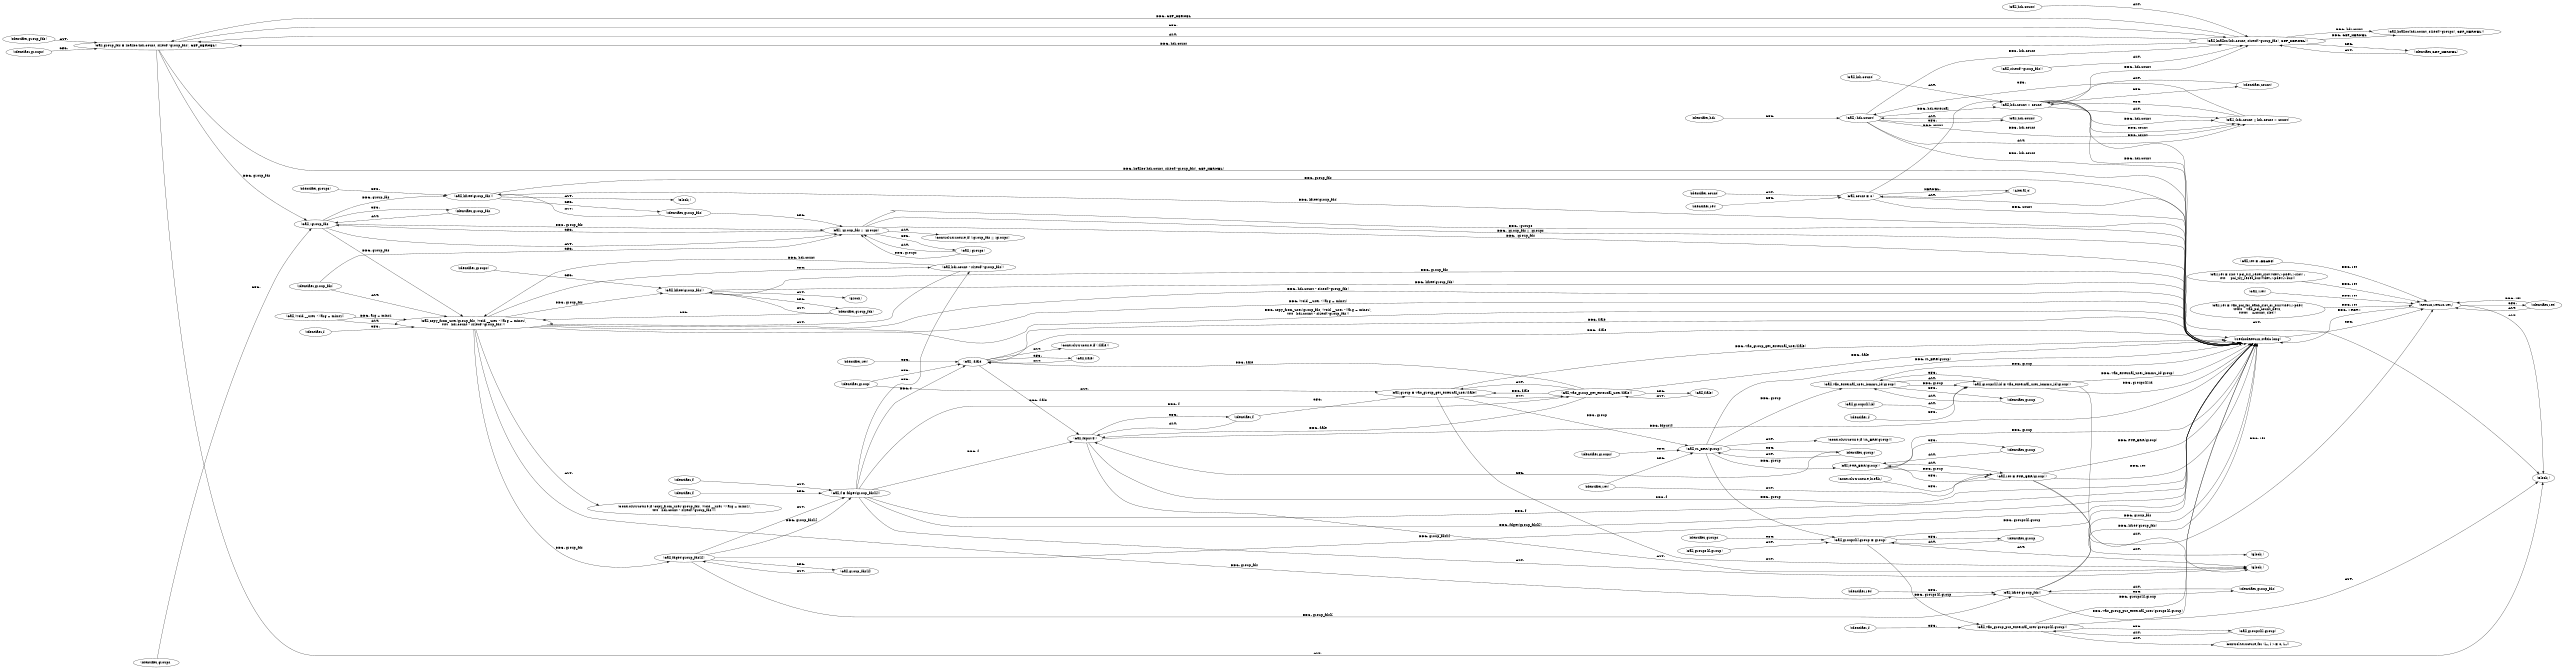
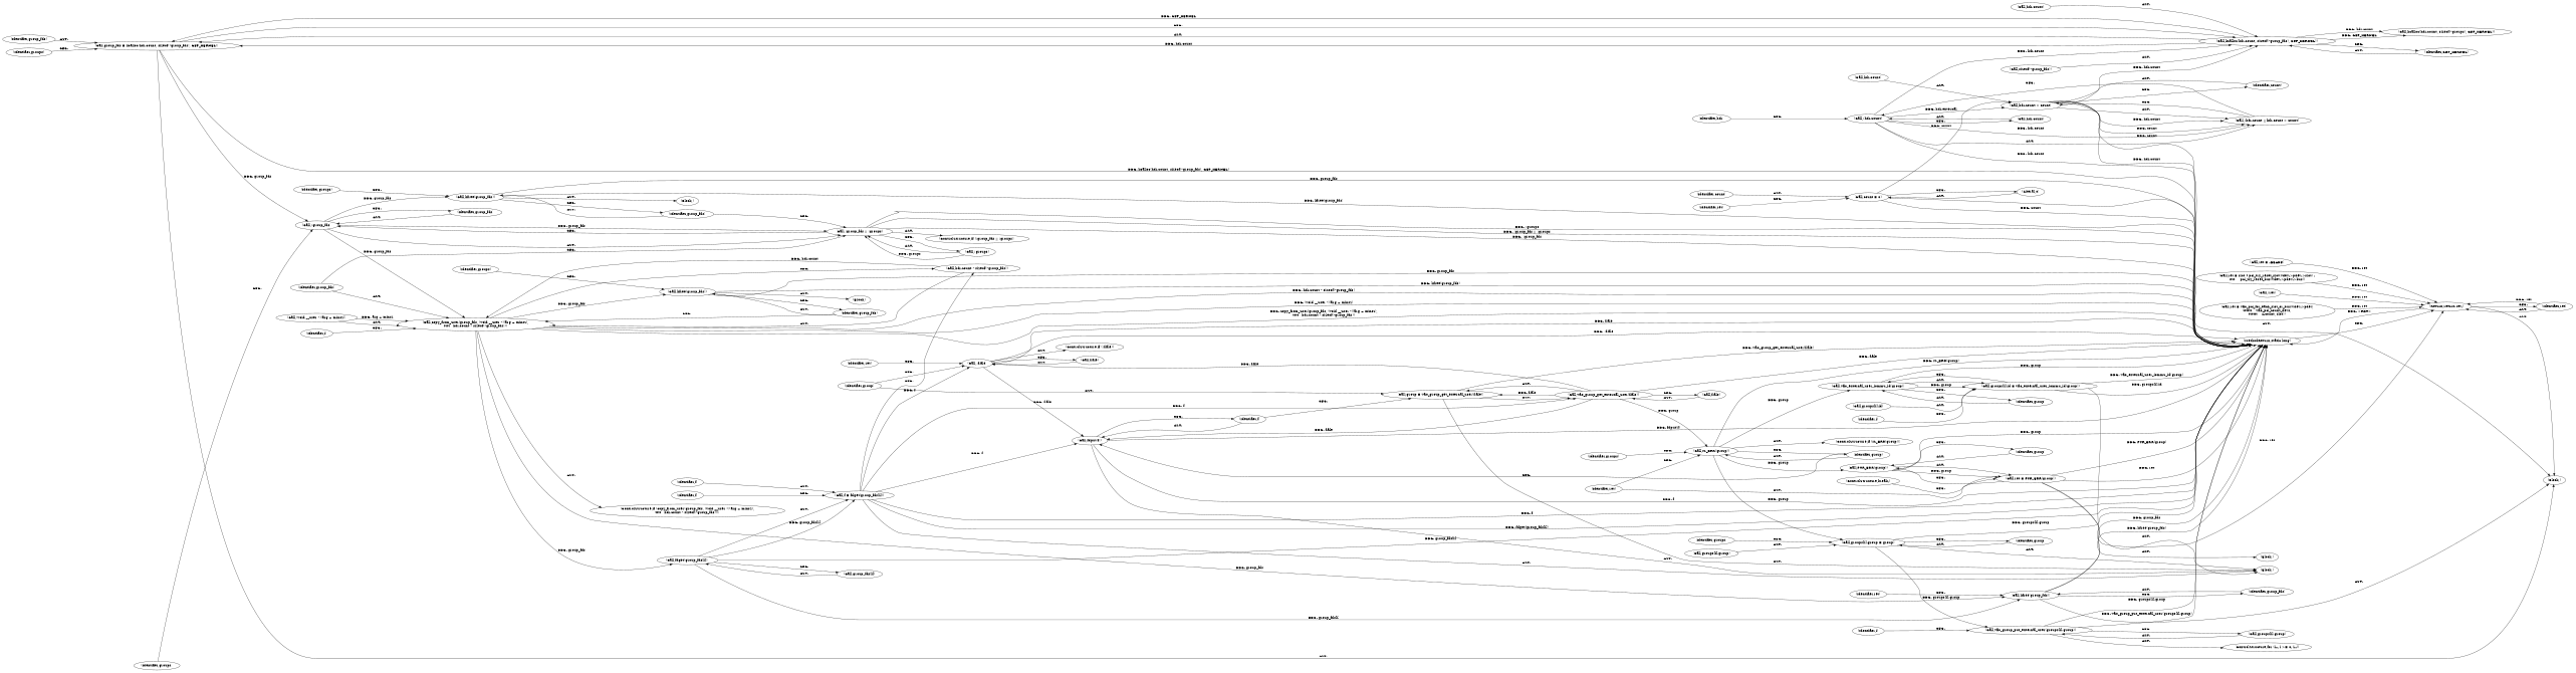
  digraph {
    rankdir=LR
    n1 [label="(Call,group_fds = kcalloc(hdr.count, sizeof(*group_fds), GFP_KERNEL))"]
    n2 [label="(Call,kcalloc(hdr.count, sizeof(*group_fds), GFP_KERNEL))"]
    n3 [label="(Call,!group_fds)"]
    n4 [label="(MethodReturn,static long)"]
    n5 [label="(Block,)"]
    n6 [label="(Identifier,GFP_KERNEL)"]
    n7 [label="(Call,kcalloc(hdr.count, sizeof(*groups), GFP_KERNEL))"]
    n8 [label="(Call,!group_fds || !groups)"]
    n9 [label="(Call,kfree(group_fds))"]
    n10 [label="(Call,copy_from_user(group_fds, (void __user *)(arg + minsz),\n\t\t\t\t   hdr.count * sizeof(*group_fds)))"]
    n11 [label="(Identifier,group_fds)"]
    n12 [label="(Return,return ret;)"]
    n13 [label="(Call,!hdr.count)"]
    n14 [label="(Call,hdr.count > count)"]
    n15 [label="(Call,!hdr.count || hdr.count > count)"]
    n16 [label="(Call,hdr.count)"]
    n17 [label="(Identifier,count)"]
    n18 [label="(Call,count = 0)"]
    n19 [label="(Literal,0)"]
    n20 [label="(ControlStructure,if (!group_fds || !groups))"]
    n21 [label="(Call,!groups)"]
    n22 [label="(Block,)"]
    n23 [label="(Identifier,group_fds)"]
    n24 [label="(Call,kfree(group_fds))"]
    n25 [label="(Call,fdget(group_fds[i]))"]
    n26 [label="(Call,kfree(group_fds))"]
    n27 [label="(Call,hdr.count * sizeof(*group_fds))"]
    n28 [label="(ControlStructure,if (copy_from_user(group_fds, (void __user *)(arg + minsz),\n\t\t\t\t   hdr.count * sizeof(*group_fds))))"]
    n29 [label="(Block,)"]
    n30 [label="(Identifier,group_fds)"]
    n31 [label="(Call,f = fdget(group_fds[i]))"]
    n32 [label="(Call,group_fds[i])"]
    n33 [label="(Identifier,group_fds)"]
    n34 [label="(Call,!f.file)"]
    n35 [label="(Call,vfio_group_get_external_user(f.file))"]
    n36 [label="(Call,fdput(f))"]
    n37 [label="(Block,)"]
    n38 [label="(ControlStructure,if (!f.file))"]
    n39 [label="(Call,f.file)"]
    n40 [label="(Call,group = vfio_group_get_external_user(f.file))"]
    n41 [label="(Call,f.file)"]
    n42 [label="(Identifier,f)"]
    n43 [label="(Call,IS_ERR(group))"]
    n44 [label="(Call,PTR_ERR(group))"]
    n45 [label="(Call,groups[i].group = group)"]
    n46 [label="(Call,vfio_external_user_iommu_id(group))"]
    n47 [label="(Identifier,group)"]
    n48 [label="(ControlStructure,if (IS_ERR(group)))"]
    n49 [label="(Call,ret = PTR_ERR(group))"]
    n50 [label="(Identifier,group)"]
    n51 [label="(Call,vfio_group_put_external_user(groups[i].group))"]
    n52 [label="(Identifier,group)"]
    n53 [label="(Call,groups[i].id = vfio_external_user_iommu_id(group))"]
    n54 [label="(Identifier,group)"]
    n55 [label="(Block,)"]
    n56 [label="(Identifier,ret)"]
    n57 [label="(ControlStructure,for (i--; i >= 0; i--))"]
    n58 [label="(Call,groups[i].group)"]
    n59 [label="(Identifier,i)"]
    n60 [label="(Identifier,group_fds)"]
    n61 [label="(Identifier,i)"]
    n62 [label="(Identifier,ret)"]
    n63 [label="(Call,ret = -EBADF)"]
    n64 [label="(Identifier,f)"]
    n65 [label="(Identifier,group_fds)"]
    n66 [label="(Identifier,hdr)"]
    n67 [label="(Identifier,ret)"]
    n68 [label="(Call,ret = slot ? pci_try_reset_slot(vdev->pdev->slot) :\n\t\t\t\t     pci_try_reset_bus(vdev->pdev->bus))"]
    n69 [label="(Identifier,ret)"]
    n70 [label="(Call,!ret)"]
    n71 [label="(Call,(void __user *)(arg + minsz))"]
    n72 [label="(Call,sizeof(*group_fds))"]
    n73 [label="(Identifier,groups)"]
    n74 [label="(Identifier,ret)"]
    n75 [label="(Identifier,count)"]
    n76 [label="(Identifier,group)"]
    n77 [label="(Call,groups[i].group)"]
    n78 [label="(Call,hdr.count)"]
    n79 [label="(Call,hdr.count)"]
    n80 [label="(Identifier,groups)"]
    n81 [label="(Identifier,groups)"]
    n82 [label="(Call,ret = vfio_pci_for_each_slot_or_bus(vdev->pdev,\n\t\t\t\t\t\t    vfio_pci_count_devs,\n\t\t\t\t\t\t    &count, slot))"]
    n83 [label="(ControlStructure,break;)"]
    n84 [label="(Identifier,groups)"]
    n85 [label="(Call,groups[i].id)"]
    n86 [label="(Identifier,i)"]
    n87 [label="(Identifier,groups)"]
    n88 [label="(Identifier,groups)"]
    n89 [label="(Identifier,f)"]
    n1 -> n2 [label="CFG: "]
    n1 -> n3 [label="DDG: group_fds"]
    n1 -> n4 [label="DDG: kcalloc(hdr.count, sizeof(*group_fds), GFP_KERNEL)"]
    n1 -> n5 [label="AST: "]
    n2 -> n1 [label="AST: "]
    n2 -> n1 [label="DDG: hdr.count"]
    n2 -> n1 [label="DDG: GFP_KERNEL"]
    n2 -> n6 [label="CFG: "]
    n2 -> n7 [label="DDG: hdr.count"]
    n2 -> n7 [label="DDG: GFP_KERNEL"]
    n3 -> n8 [label="AST: "]
    n3 -> n8 [label="DDG: group_fds"]
    n3 -> n9 [label="DDG: group_fds"]
    n3 -> n10 [label="DDG: group_fds"]
    n3 -> n11 [label="CFG: "]
    n4 -> n12 [label="CFG: "]
    n6 -> n2 [label="AST: "]
    n8 -> n3 [label="CFG: "]
    n8 -> n4 [label="DDG: !groups"]
    n8 -> n4 [label="DDG: !group_fds || !groups"]
    n8 -> n4 [label="DDG: !group_fds"]
    n8 -> n20 [label="AST: "]
    n8 -> n21 [label="CFG: "]
    n9 -> n4 [label="DDG: group_fds"]
    n9 -> n4 [label="DDG: kfree(group_fds)"]
    n9 -> n22 [label="AST: "]
    n9 -> n23 [label="CFG: "]
    n10 -> n4 [label="DDG: hdr.count * sizeof(*group_fds)"]
    n10 -> n4 [label="DDG: (void __user *)(arg + minsz)"]
    n10 -> n4 [label="DDG: copy_from_user(group_fds, (void __user *)(arg + minsz),\n\t\t\t\t   hdr.count * sizeof(*group_fds))"]
    n10 -> n24 [label="DDG: group_fds"]
    n10 -> n25 [label="DDG: group_fds"]
    n10 -> n26 [label="DDG: group_fds"]
    n10 -> n27 [label="CFG: "]
    n10 -> n28 [label="AST: "]
    n11 -> n3 [label="AST: "]
    n12 -> n4 [label="DDG: <RET>"]
    n12 -> n5 [label="AST: "]
    n12 -> n56 [label="CFG: "]
    n13 -> n2 [label="DDG: hdr.count"]
    n13 -> n4 [label="DDG: hdr.count"]
    n13 -> n14 [label="DDG: hdr.external"]
    n13 -> n15 [label="AST: "]
    n13 -> n15 [label="DDG: hdr.count"]
    n13 -> n16 [label="CFG: "]
    n14 -> n2 [label="DDG: hdr.count"]
    n14 -> n4 [label="DDG: count"]
    n14 -> n4 [label="DDG: hdr.count"]
    n14 -> n15 [label="AST: "]
    n14 -> n15 [label="DDG: hdr.count"]
    n14 -> n15 [label="DDG: count"]
    n14 -> n17 [label="CFG: "]
    n15 -> n13 [label="CFG: "]
    n15 -> n14 [label="CFG: "]
    n16 -> n13 [label="AST: "]
    n17 -> n14 [label="AST: "]
    n18 -> n4 [label="DDG: count"]
    n18 -> n5 [label="AST: "]
    n18 -> n14 [label="DDG: count"]
-   n18 -> n19 [label="KERNEL: "]
+   n18 -> n19 [label="CFG: "]
    n19 -> n18 [label="AST: "]
    n21 -> n8 [label="AST: "]
    n21 -> n8 [label="DDG: groups"]
    n23 -> n8 [label="CFG: "]
    n23 -> n9 [label="AST: "]
    n24 -> n4 [label="DDG: group_fds"]
    n24 -> n4 [label="DDG: kfree(group_fds)"]
    n24 -> n29 [label="AST: "]
    n24 -> n30 [label="CFG: "]
    n25 -> n4 [label="DDG: group_fds[i]"]
    n25 -> n26 [label="DDG: group_fds[i]"]
    n25 -> n31 [label="AST: "]
    n25 -> n31 [label="DDG: group_fds[i]"]
    n25 -> n32 [label="CFG: "]
    n26 -> n4 [label="DDG: group_fds"]
    n26 -> n4 [label="DDG: kfree(group_fds)"]
    n26 -> n5 [label="AST: "]
    n26 -> n33 [label="CFG: "]
    n27 -> n10 [label="AST: "]
    n27 -> n10 [label="DDG: hdr.count"]
    n30 -> n10 [label="CFG: "]
    n30 -> n24 [label="AST: "]
    n31 -> n4 [label="DDG: f"]
    n31 -> n4 [label="DDG: fdget(group_fds[i])"]
    n31 -> n27 [label="CFG: "]
    n31 -> n34 [label="DDG: f"]
    n31 -> n35 [label="DDG: f"]
    n31 -> n36 [label="DDG: f"]
    n31 -> n37 [label="AST: "]
    n32 -> n25 [label="AST: "]
    n33 -> n26 [label="AST: "]
    n34 -> n4 [label="DDG: f.file"]
    n34 -> n4 [label="DDG: !f.file"]
    n34 -> n36 [label="DDG: f.file"]
    n34 -> n38 [label="AST: "]
    n34 -> n39 [label="CFG: "]
    n35 -> n4 [label="DDG: f.file"]
    n35 -> n34 [label="DDG: f.file"]
    n35 -> n36 [label="DDG: f.file"]
    n35 -> n40 [label="AST: "]
    n35 -> n40 [label="DDG: f.file"]
    n35 -> n41 [label="CFG: "]
    n36 -> n4 [label="DDG: fdput(f)"]
    n36 -> n4 [label="DDG: f"]
    n36 -> n37 [label="AST: "]
    n36 -> n42 [label="CFG: "]
    n39 -> n34 [label="AST: "]
    n40 -> n4 [label="DDG: vfio_group_get_external_user(f.file)"]
    n40 -> n35 [label="AST: "]
    n40 -> n37 [label="AST: "]
-   n40 -> n43 [label="DDG: group"]
+   n35 -> n43 [label="DDG: group"]
    n41 -> n35 [label="AST: "]
    n42 -> n36 [label="AST: "]
    n42 -> n40 [label="CFG: "]
    n43 -> n4 [label="DDG: IS_ERR(group)"]
    n43 -> n44 [label="DDG: group"]
    n43 -> n45 [label="DDG: group"]
    n43 -> n46 [label="DDG: group"]
    n43 -> n47 [label="CFG: "]
    n43 -> n48 [label="AST: "]
    n44 -> n4 [label="DDG: group"]
    n44 -> n49 [label="AST: "]
    n44 -> n49 [label="DDG: group"]
    n44 -> n50 [label="CFG: "]
    n45 -> n4 [label="DDG: groups[i].group"]
    n45 -> n37 [label="AST: "]
    n45 -> n51 [label="DDG: groups[i].group"]
    n45 -> n52 [label="CFG: "]
    n46 -> n4 [label="DDG: group"]
    n46 -> n53 [label="AST: "]
    n46 -> n53 [label="DDG: group"]
    n46 -> n54 [label="CFG: "]
    n47 -> n36 [label="CFG: "]
    n47 -> n43 [label="AST: "]
    n49 -> n4 [label="DDG: PTR_ERR(group)"]
    n49 -> n4 [label="DDG: ret"]
    n49 -> n12 [label="DDG: ret"]
    n49 -> n44 [label="CFG: "]
    n49 -> n55 [label="AST: "]
    n50 -> n44 [label="AST: "]
    n51 -> n4 [label="DDG: groups[i].group"]
    n51 -> n4 [label="DDG: vfio_group_put_external_user(groups[i].group)"]
    n51 -> n57 [label="AST: "]
    n51 -> n58 [label="CFG: "]
    n52 -> n45 [label="AST: "]
    n53 -> n4 [label="DDG: vfio_external_user_iommu_id(group)"]
    n53 -> n4 [label="DDG: groups[i].id"]
    n53 -> n37 [label="AST: "]
    n53 -> n46 [label="CFG: "]
    n54 -> n46 [label="AST: "]
    n56 -> n12 [label="AST: "]
    n56 -> n12 [label="DDG: ret"]
    n58 -> n51 [label="AST: "]
    n59 -> n53 [label="CFG: "]
    n60 -> n8 [label="CFG: "]
    n60 -> n10 [label="AST: "]
    n61 -> n51 [label="CFG: "]
    n62 -> n34 [label="CFG: "]
    n63 -> n12 [label="DDG: ret"]
    n64 -> n31 [label="AST: "]
    n65 -> n1 [label="AST: "]
    n66 -> n13 [label="CFG: "]
    n67 -> n18 [label="CFG: "]
    n68 -> n12 [label="DDG: ret"]
    n69 -> n26 [label="CFG: "]
    n70 -> n12 [label="DDG: ret"]
    n71 -> n10 [label="AST: "]
    n71 -> n10 [label="DDG: arg + minsz"]
    n72 -> n2 [label="AST: "]
    n73 -> n1 [label="CFG: "]
    n74 -> n43 [label="CFG: "]
    n74 -> n49 [label="AST: "]
    n75 -> n18 [label="AST: "]
    n76 -> n34 [label="CFG: "]
    n76 -> n40 [label="AST: "]
    n77 -> n45 [label="AST: "]
    n78 -> n2 [label="AST: "]
    n79 -> n14 [label="AST: "]
    n80 -> n24 [label="CFG: "]
    n81 -> n43 [label="CFG: "]
    n82 -> n12 [label="DDG: ret"]
    n83 -> n49 [label="CFG: "]
    n84 -> n3 [label="CFG: "]
    n85 -> n53 [label="AST: "]
    n86 -> n10 [label="CFG: "]
    n87 -> n9 [label="CFG: "]
    n88 -> n45 [label="CFG: "]
    n89 -> n31 [label="CFG: "]
  }
